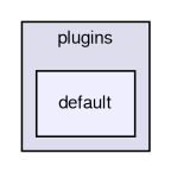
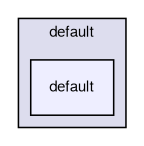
  digraph {
    compound=true
    n1 [fillcolor="#eeeeff" fontname=FreeSans fontsize=10 label=default pencolor=black shape=box style=filled]
    subgraph cluster_1 {
      bgcolor="#ddddee"
      fontname=FreeSans
      fontsize=10
-     label=plugins
+     label=default
      pencolor=black
      n1
    }
  }
